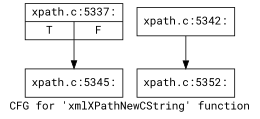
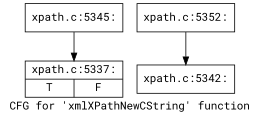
  digraph {
    fontname="Roboto Mono"
    label="CFG for 'xmlXPathNewCString' function"
    node [fontname="Roboto Mono" shape=record]
    edge [fontname="Roboto Mono"]
    n1 [label="{xpath.c:5337:|{<s0>T|<s1>F}}"]
    n2 [label="{xpath.c:5345:}"]
    n3 [label="{xpath.c:5342:}"]
    n4 [label="{xpath.c:5352:}"]
-   n1 -> n2
-   n3 -> n4
+   n2 -> n1
+   n4 -> n3
  }
